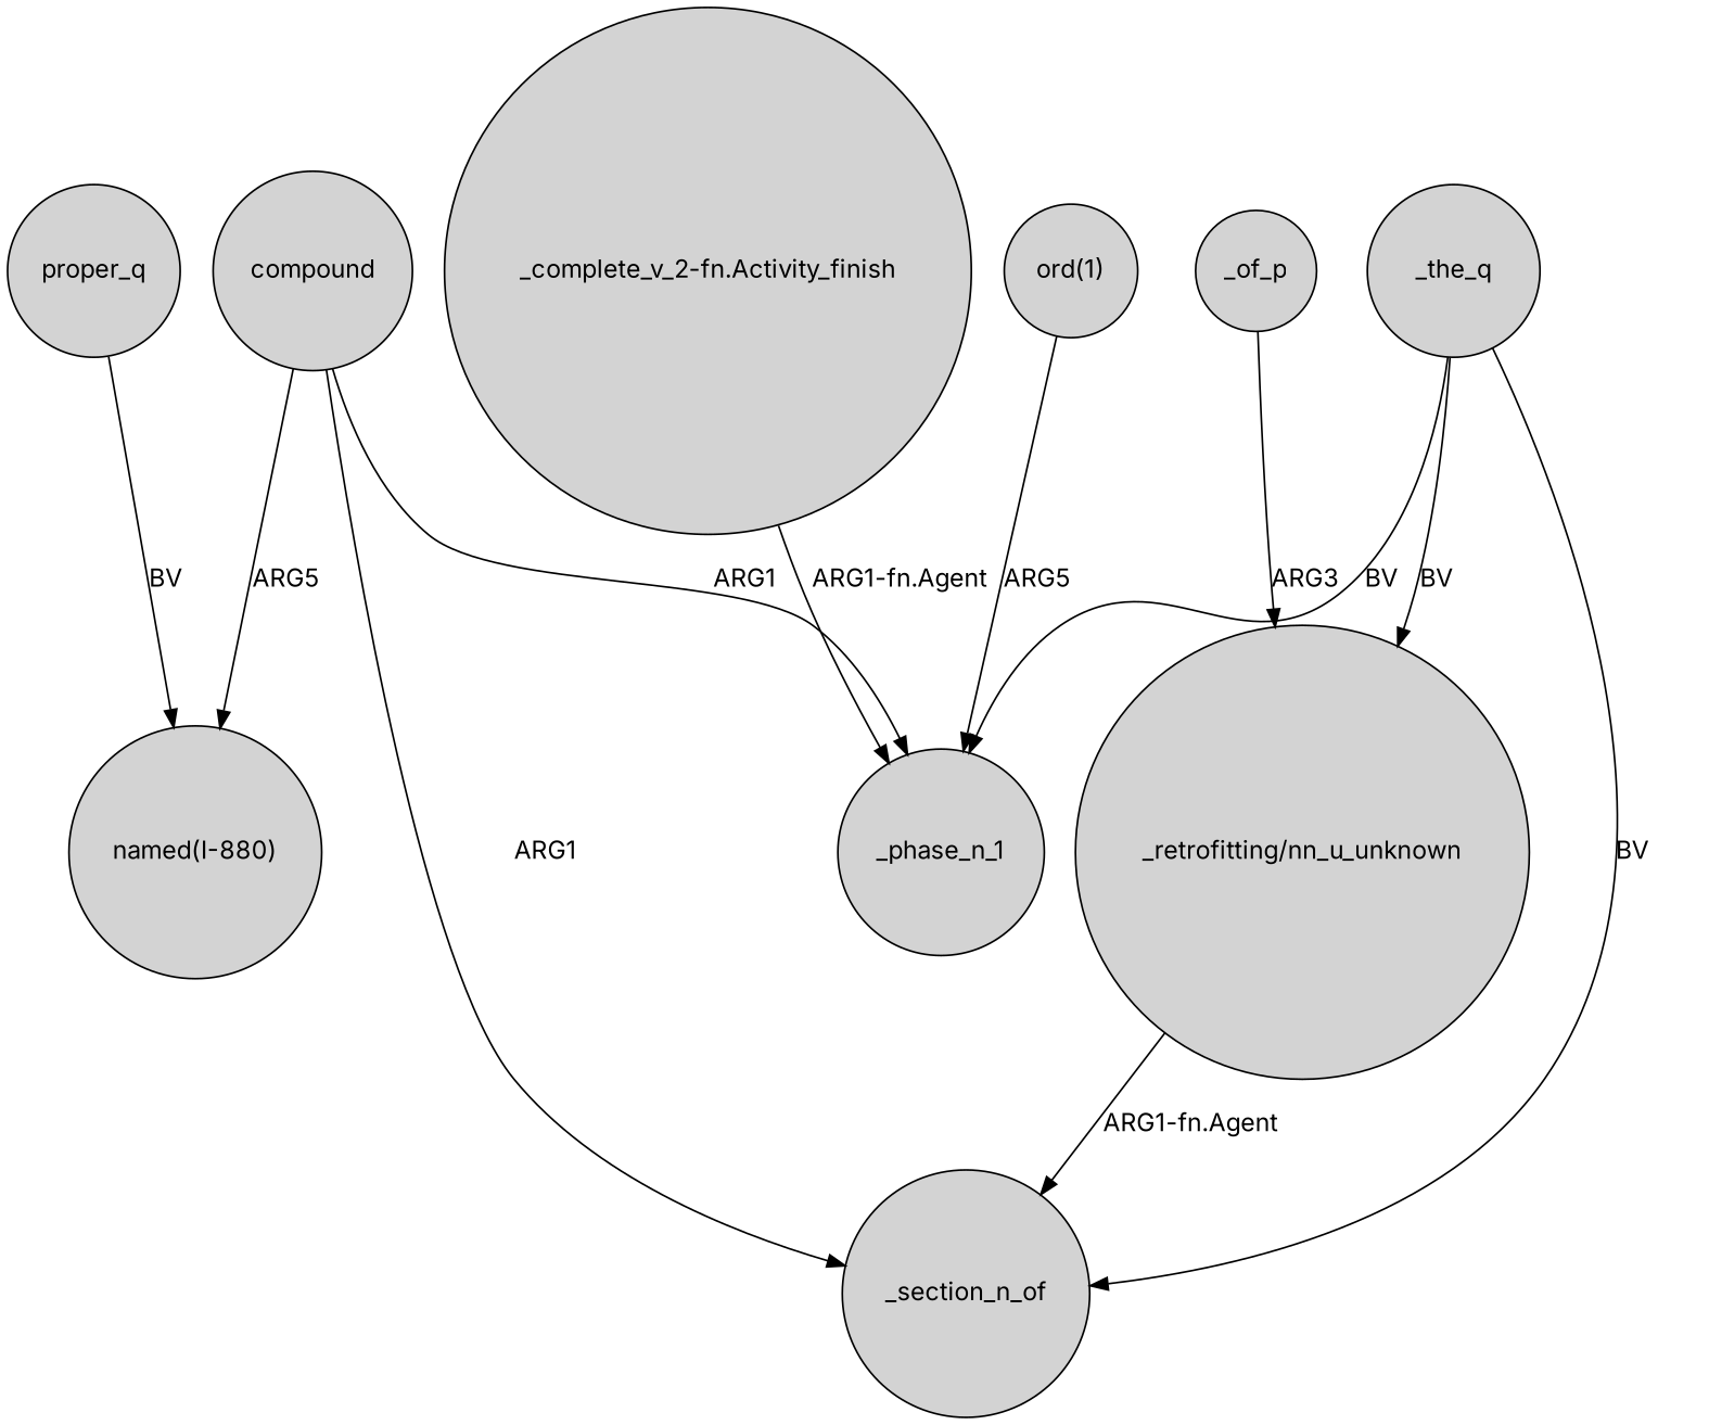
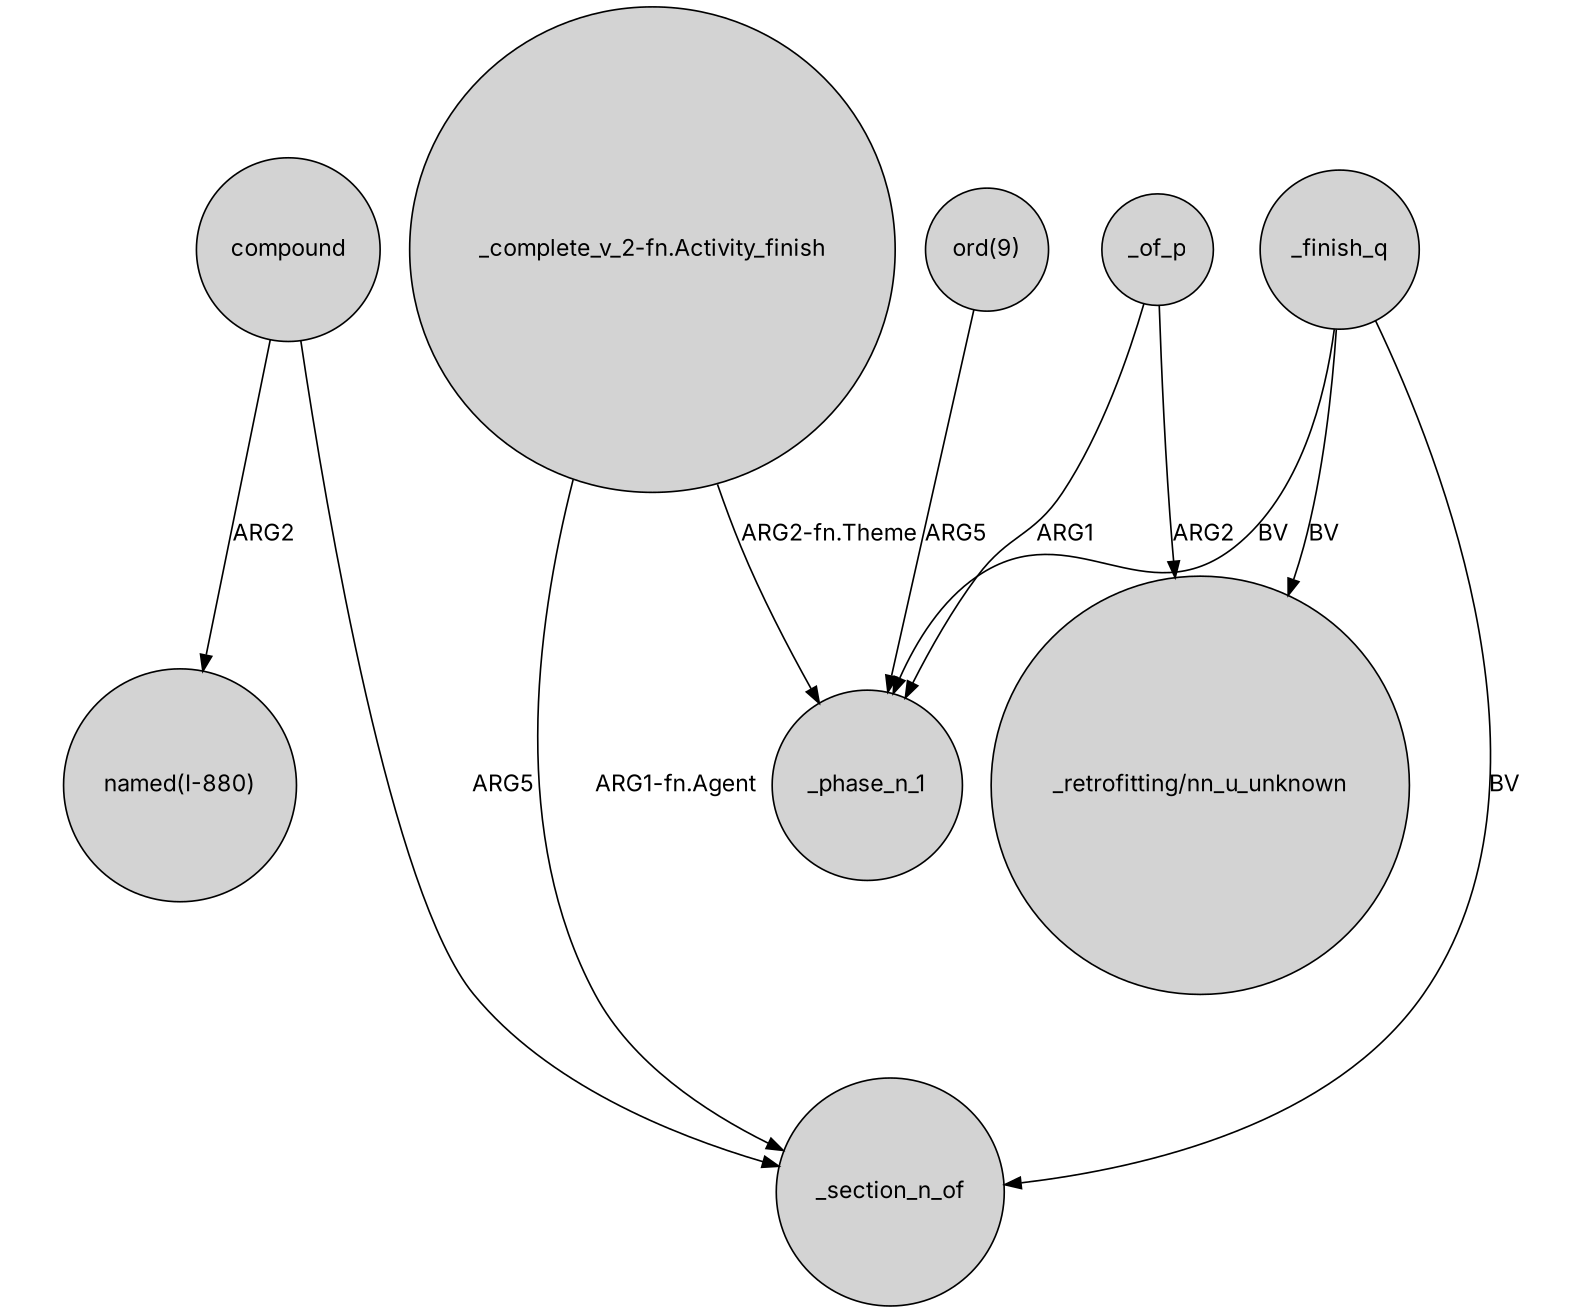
  digraph {
    fontname=Inter
    node [fontname=Inter shape=circle style=filled]
    edge [fontname=Inter]
    compound
    "named(I-880)"
    _section_n_of
    _of_p
    "_retrofitting/nn_u_unknown"
    _phase_n_1
-   _the_q
+   _the_q [label=_finish_q]
    "_complete_v_2-fn.Activity_finish"
-   "ord(1)"
-   proper_q
-   compound -> "named(I-880)" [label=ARG5]
-   compound -> _section_n_of [label=ARG1]
-   _of_p -> "_retrofitting/nn_u_unknown" [label=ARG3]
-   compound -> _phase_n_1 [label=ARG1]
+   "ord(1)" [label="ord(9)"]
+   compound -> "named(I-880)" [label=ARG2]
+   compound -> _section_n_of [label=ARG5]
+   _of_p -> "_retrofitting/nn_u_unknown" [label=ARG2]
+   _of_p -> _phase_n_1 [label=ARG1]
    _the_q -> _section_n_of [label=BV]
    _the_q -> "_retrofitting/nn_u_unknown" [label=BV]
    _the_q -> _phase_n_1 [label=BV]
-   "_retrofitting/nn_u_unknown" -> _section_n_of [label="ARG1-fn.Agent"]
-   "_complete_v_2-fn.Activity_finish" -> _phase_n_1 [label="ARG1-fn.Agent"]
+   "_complete_v_2-fn.Activity_finish" -> _section_n_of [label="ARG1-fn.Agent"]
+   "_complete_v_2-fn.Activity_finish" -> _phase_n_1 [label="ARG2-fn.Theme"]
    "ord(1)" -> _phase_n_1 [label=ARG5]
-   proper_q -> "named(I-880)" [label=BV]
  }
